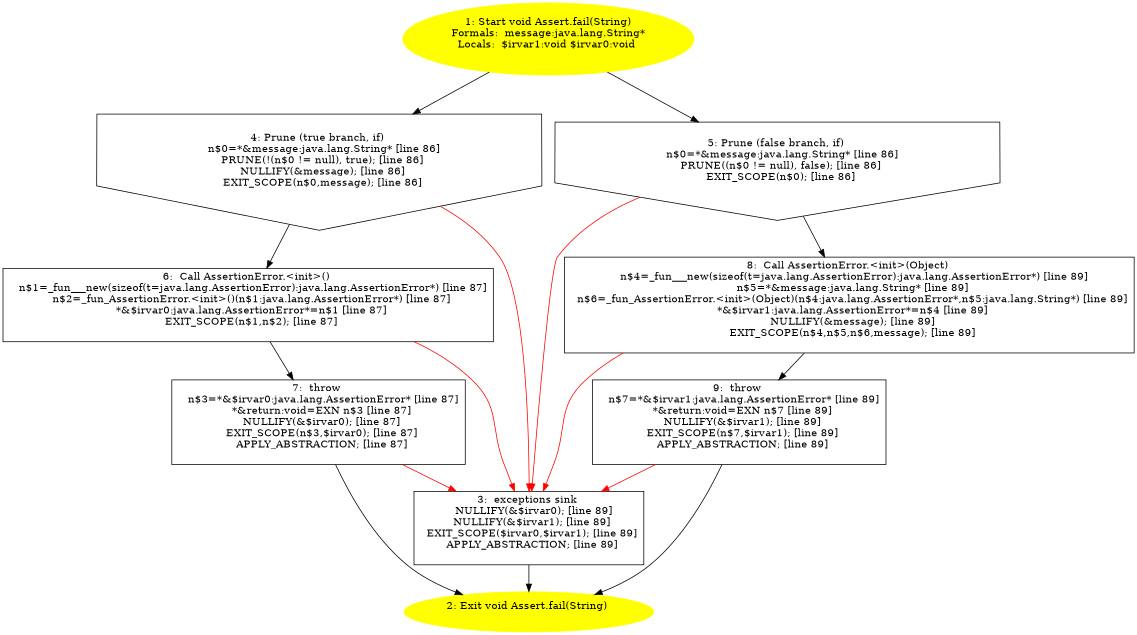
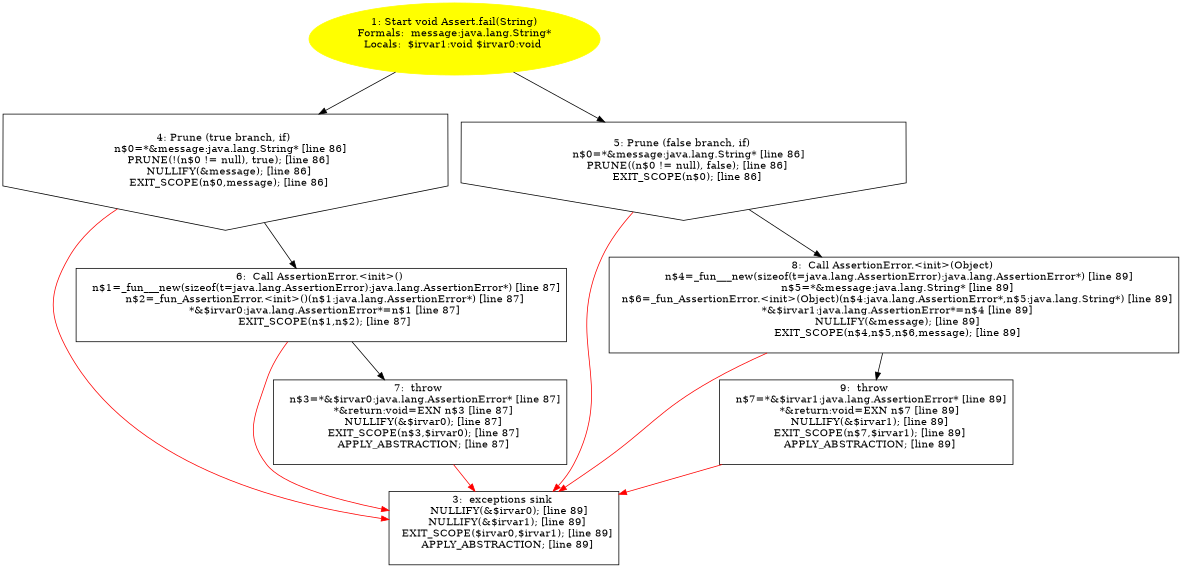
  digraph {
    node [shape=box]
    n1 [color=yellow label="1: Start void Assert.fail(String)\nFormals:  message:java.lang.String*\nLocals:  $irvar1:void $irvar0:void \n  " style=filled shape=""]
    n2 [label="4: Prune (true branch, if) \n   n$0=*&message:java.lang.String* [line 86]\n  PRUNE(!(n$0 != null), true); [line 86]\n  NULLIFY(&message); [line 86]\n  EXIT_SCOPE(n$0,message); [line 86]\n " shape=invhouse]
    n3 [label="5: Prune (false branch, if) \n   n$0=*&message:java.lang.String* [line 86]\n  PRUNE((n$0 != null), false); [line 86]\n  EXIT_SCOPE(n$0); [line 86]\n " shape=invhouse]
    n4 [label="3:  exceptions sink \n   NULLIFY(&$irvar0); [line 89]\n  NULLIFY(&$irvar1); [line 89]\n  EXIT_SCOPE($irvar0,$irvar1); [line 89]\n  APPLY_ABSTRACTION; [line 89]\n "]
    n5 [label="6:  Call AssertionError.<init>() \n   n$1=_fun___new(sizeof(t=java.lang.AssertionError):java.lang.AssertionError*) [line 87]\n  n$2=_fun_AssertionError.<init>()(n$1:java.lang.AssertionError*) [line 87]\n  *&$irvar0:java.lang.AssertionError*=n$1 [line 87]\n  EXIT_SCOPE(n$1,n$2); [line 87]\n "]
    n6 [label="8:  Call AssertionError.<init>(Object) \n   n$4=_fun___new(sizeof(t=java.lang.AssertionError):java.lang.AssertionError*) [line 89]\n  n$5=*&message:java.lang.String* [line 89]\n  n$6=_fun_AssertionError.<init>(Object)(n$4:java.lang.AssertionError*,n$5:java.lang.String*) [line 89]\n  *&$irvar1:java.lang.AssertionError*=n$4 [line 89]\n  NULLIFY(&message); [line 89]\n  EXIT_SCOPE(n$4,n$5,n$6,message); [line 89]\n "]
-   n7 [color=yellow label="2: Exit void Assert.fail(String) \n  " style=filled shape=""]
    n8 [label="7:  throw \n   n$3=*&$irvar0:java.lang.AssertionError* [line 87]\n  *&return:void=EXN n$3 [line 87]\n  NULLIFY(&$irvar0); [line 87]\n  EXIT_SCOPE(n$3,$irvar0); [line 87]\n  APPLY_ABSTRACTION; [line 87]\n "]
    n9 [label="9:  throw \n   n$7=*&$irvar1:java.lang.AssertionError* [line 89]\n  *&return:void=EXN n$7 [line 89]\n  NULLIFY(&$irvar1); [line 89]\n  EXIT_SCOPE(n$7,$irvar1); [line 89]\n  APPLY_ABSTRACTION; [line 89]\n "]
    n1 -> n2
    n1 -> n3
    n2 -> n4 [color=red]
    n2 -> n5
    n3 -> n4 [color=red]
    n3 -> n6
-   n4 -> n7
    n5 -> n4 [color=red]
    n5 -> n8
    n6 -> n4 [color=red]
    n6 -> n9
    n8 -> n4 [color=red]
-   n8 -> n7
    n9 -> n4 [color=red]
-   n9 -> n7
  }
